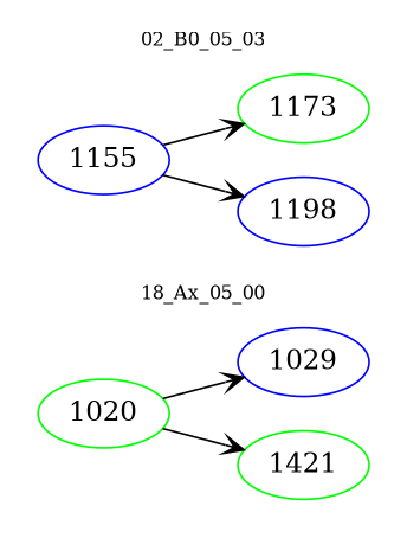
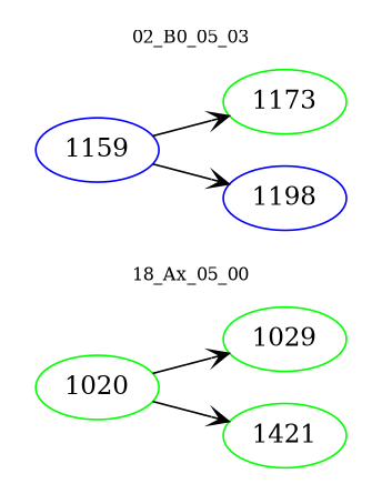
  digraph {
    rankdir=LR
    node [color=green]
    edge [arrowhead=vee color=black]
    n1 [label=1020]
    n2 [label=1421]
-   n3 [color=blue label=1029]
-   n4 [color=blue label=1155]
+   n3 [label=1029]
+   n4 [color=blue label=1159]
    n5 [color=blue label=1198]
    n6 [label=1173]
    subgraph cluster_1 {
      color=white
      fontsize=10
      label="18_Ax_05_00"
      n1
      n2
      n3
    }
    subgraph cluster_2 {
      color=white
      fontsize=10
      label="02_B0_05_03"
      n4
      n5
      n6
    }
    n1 -> n2
    n1 -> n3
    n4 -> n5
    n4 -> n6
  }
